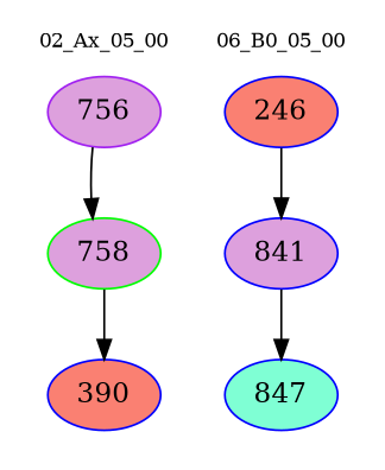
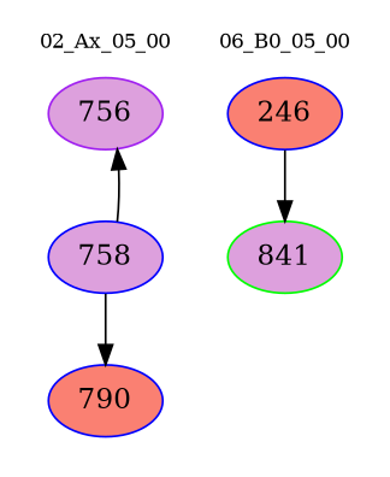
  digraph {
    node [color=blue fillcolor=plum style=filled]
    edge [color=black]
    n1 [color=purple label=756]
-   n2 [color=green label=758]
-   n3 [fillcolor=salmon label=390]
+   n2 [label=758]
+   n3 [fillcolor=salmon label=790]
    n4 [fillcolor=salmon label=246]
-   n5 [label=841]
-   n6 [fillcolor=aquamarine label=847]
+   n5 [color=green label=841]
    subgraph cluster_1 {
      color=white
      fontsize=10
      label="02_Ax_05_00"
      n1
      n2
      n3
    }
    subgraph cluster_2 {
      color=white
      fontsize=10
      label="06_B0_05_00"
      n4
      n5
-     n6
    }
-   n1 -> n2
+   n2 -> n1
    n2 -> n3
    n4 -> n5
-   n5 -> n6
  }
